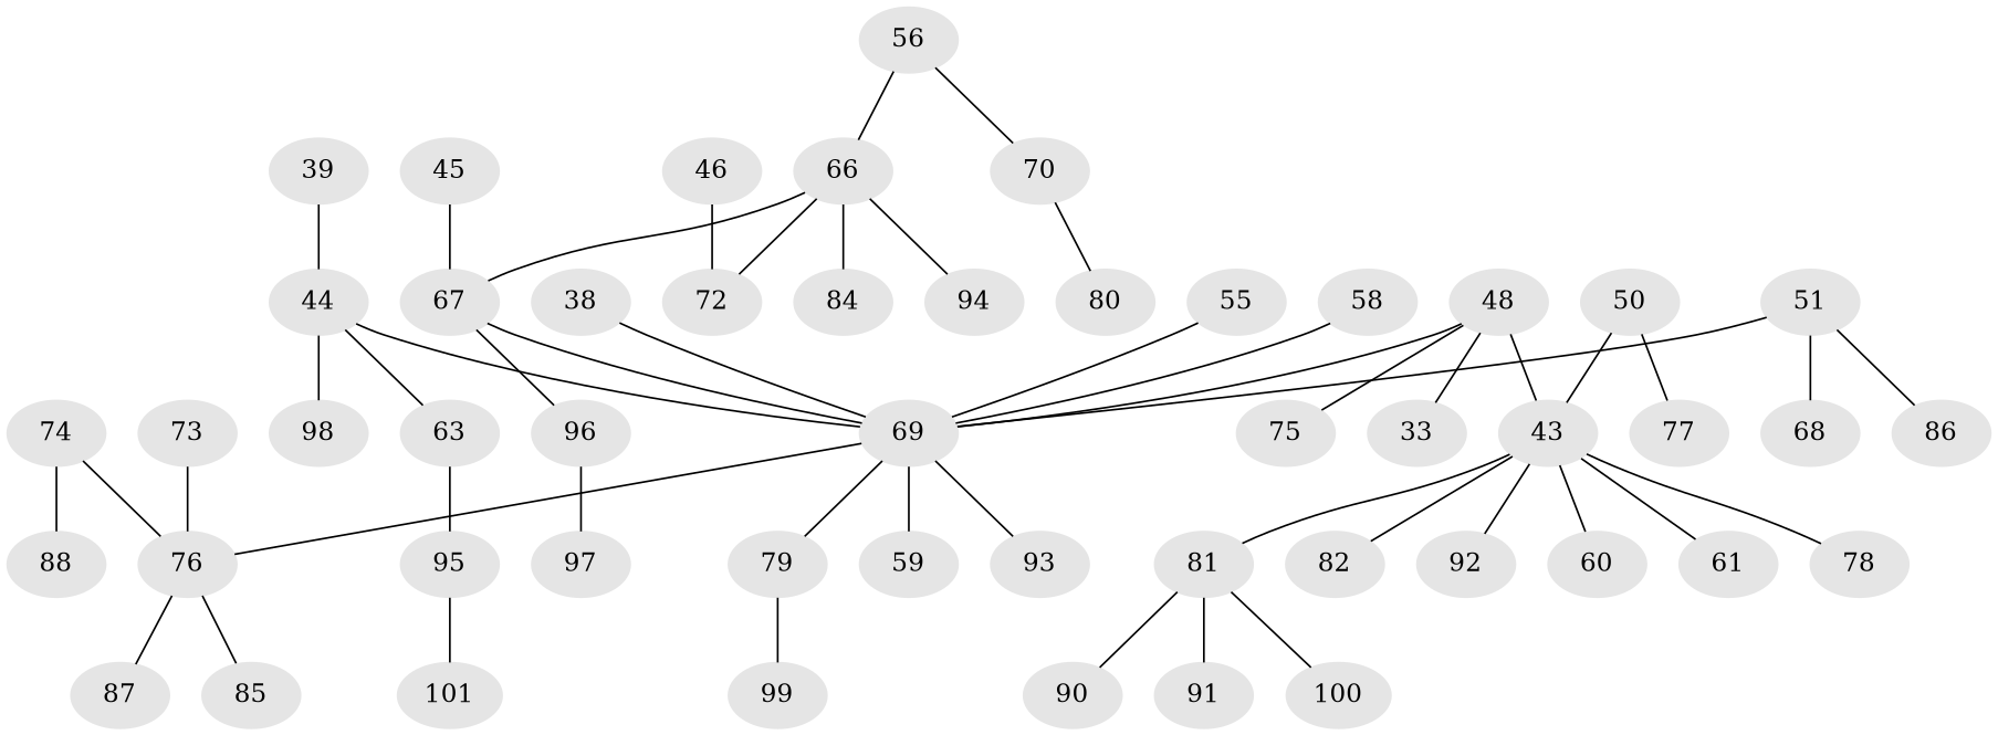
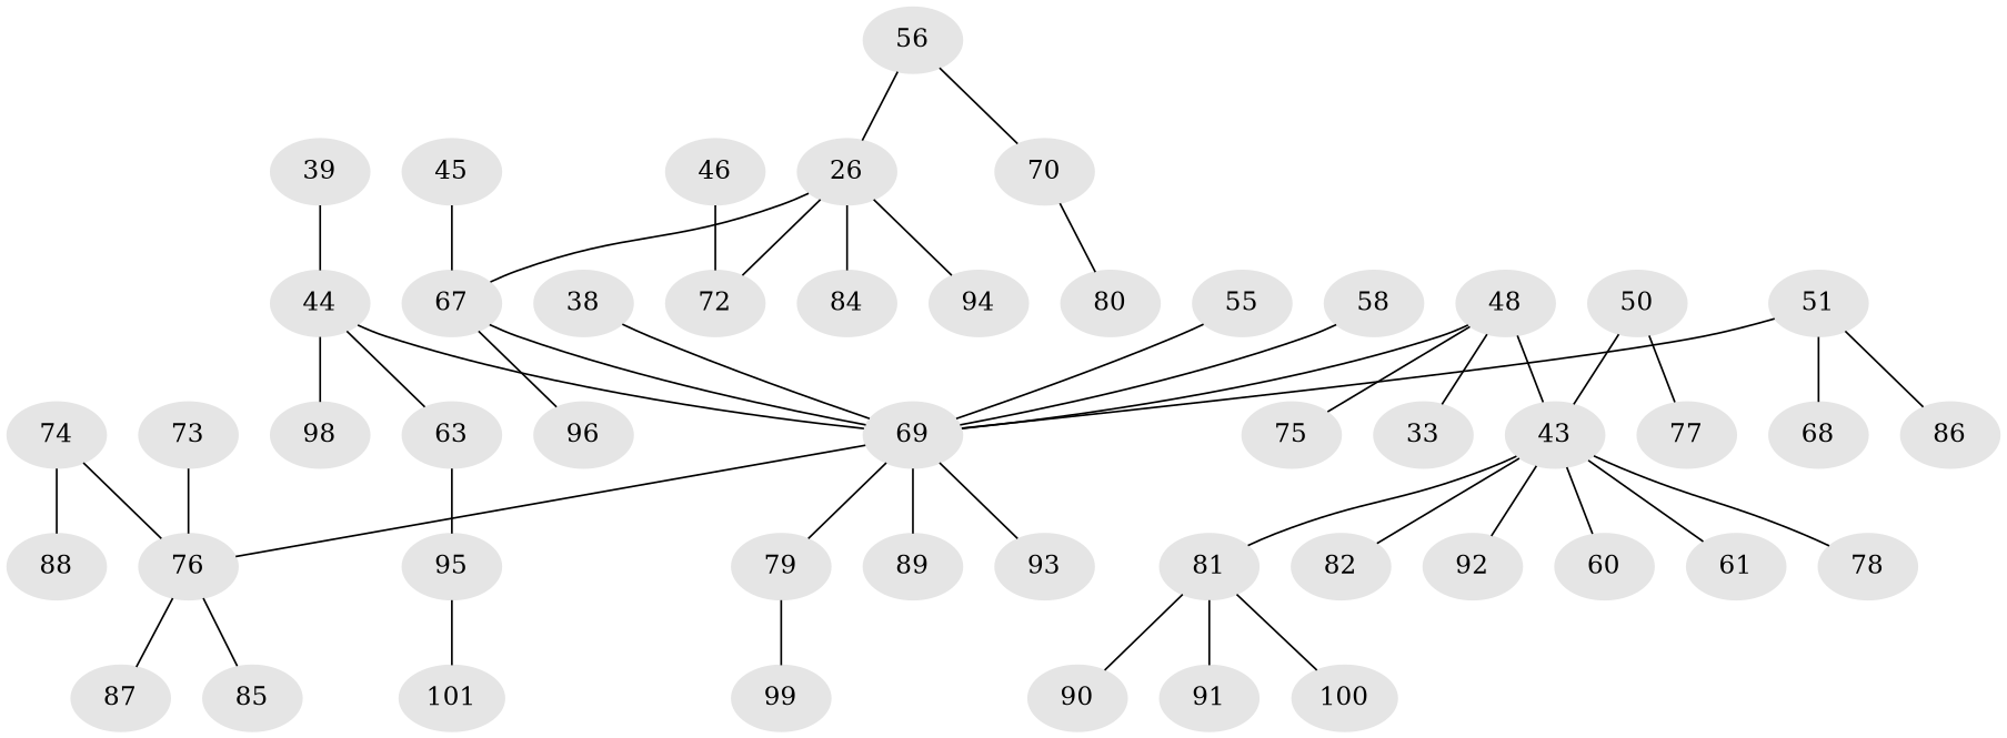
  graph {
    node [color=gray90 style=filled]
    69 [super="+28+6+29+27+57"]
    76 [super="+62+71+54"]
    79
-   89 [label=59]
+   89
    93
    38
    n7 [label=44 super="+20+33+36"]
    63
    98
    39
    95
    67 [super="+16+34"]
    96 [super="+31+65"]
    45
    72 [super="+43"]
    46
    48 [super="+26"]
    n18 [label=43 super="+13"]
    75
    n20 [label=33]
    60
    61
    78
    81 [super="+37"]
    82
    92
    50
    77
    51 [super="+35"]
    68
    86
    90
    91
    100
    55
-   66 [super="+59+64"]
+   66 [super="+59+64" label=26]
    84
    94
    56
    70
    80
    58
    101
-   97
    85
    87
    99
    73
    74
    88
    69 -- 76
    69 -- 79
    69 -- 89
    69 -- 93
    76 -- 85
    76 -- 87
    79 -- 99
    38 -- 69
    n7 -- 69
    n7 -- 63
    n7 -- 98
    63 -- 95
    39 -- n7
    95 -- 101
    67 -- 69
    67 -- 96
-   96 -- 97
    45 -- 67
    46 -- 72
    48 -- 69
    48 -- n18
    48 -- 75
    48 -- n20
    n18 -- 60
    n18 -- 61
    n18 -- 78
    n18 -- 81
    n18 -- 82
    n18 -- 92
    81 -- 90
    81 -- 91
    81 -- 100
    50 -- n18
    50 -- 77
    51 -- 69
    51 -- 68
    51 -- 86
    55 -- 69
    66 -- 67
    66 -- 72
    66 -- 84
    66 -- 94
    56 -- 66
    56 -- 70
    70 -- 80
    58 -- 69
    73 -- 76
    74 -- 76
    74 -- 88
  }
